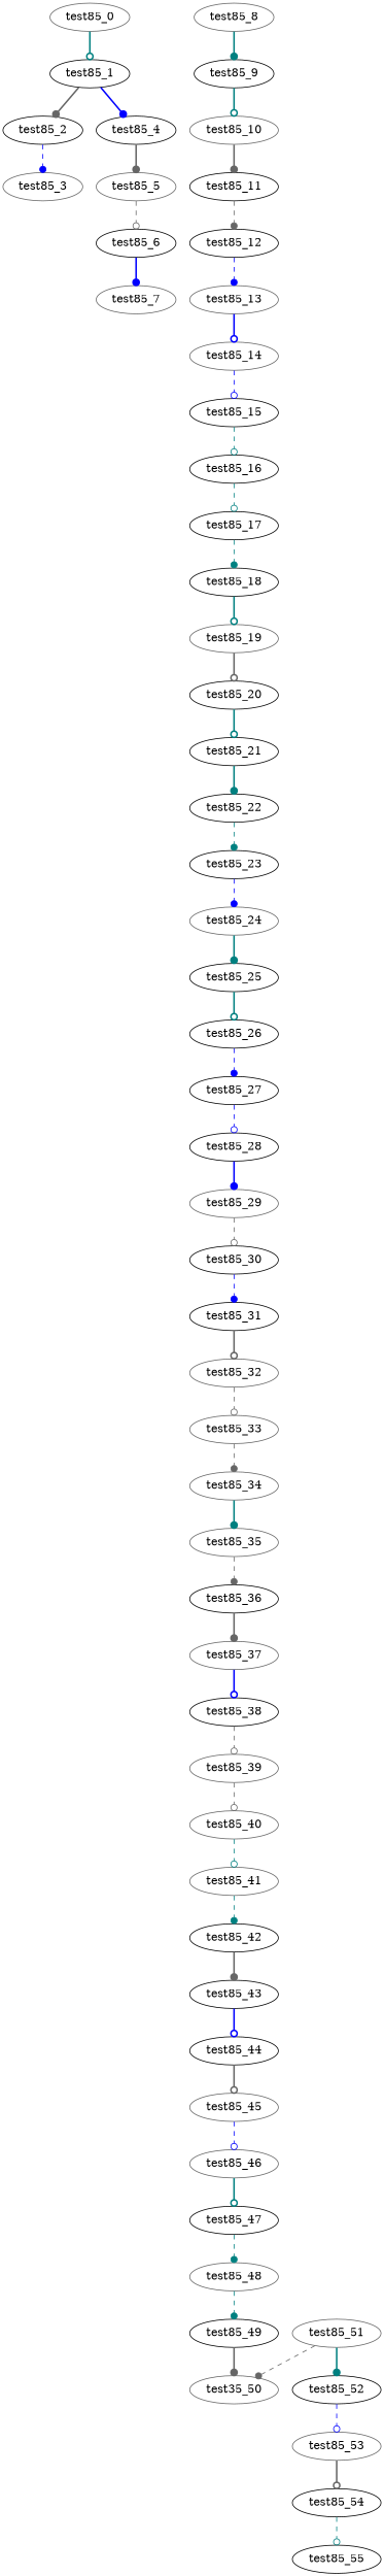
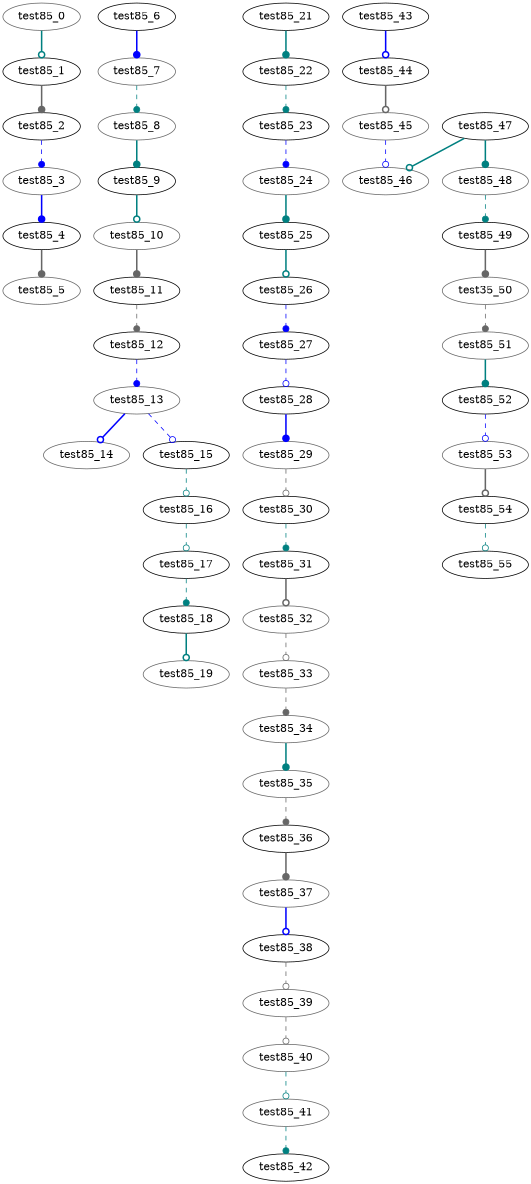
  digraph {
    node [color=black]
    edge [arrowhead=dot color=teal style=bold]
    test85_1
    test85_0 [color=gray40]
    test85_2
    test85_3 [color=gray40]
    test85_4
    test85_5 [color=gray40]
    test85_6
    test85_7 [color=gray40]
    test85_8 [color=gray40]
    test85_9
    test85_10 [color=gray40]
    test85_11
    test85_12
    test85_13 [color=gray40]
    test85_14 [color=gray40]
    test85_15
    test85_16
    test85_17
    test85_18
    test85_19 [color=gray40]
-   test85_20
    test85_21
    test85_22
    test85_23
    test85_24 [color=gray40]
    test85_25
    test85_26
    test85_27
    test85_28
    test85_29 [color=gray40]
    test85_30
    test85_31
    test85_32 [color=gray40]
    test85_33 [color=gray40]
    test85_34 [color=gray40]
    test85_35 [color=gray40]
    test85_36
    test85_37 [color=gray40]
    test85_38
    test85_39 [color=gray40]
    test85_40 [color=gray40]
    test85_41 [color=gray40]
    test85_42
    test85_43
    test85_44
    test85_45 [color=gray40]
    test85_46 [color=gray40]
    test85_47
    test85_48 [color=gray40]
    test85_49
    n51 [color=gray40 label=test35_50]
    test85_51 [color=gray40]
    test85_52
    test85_53 [color=gray40]
    test85_54
    test85_55
    test85_1 -> test85_2 [color=gray40]
    test85_0 -> test85_1 [arrowhead=odot]
    test85_2 -> test85_3 [color=blue style=dashed]
-   test85_1 -> test85_4 [color=blue]
+   test85_3 -> test85_4 [color=blue]
    test85_4 -> test85_5 [color=gray40]
-   test85_5 -> test85_6 [arrowhead=odot color=gray40 style=dashed]
    test85_6 -> test85_7 [color=blue]
+   test85_7 -> test85_8 [style=dashed]
    test85_8 -> test85_9
    test85_9 -> test85_10 [arrowhead=odot]
    test85_10 -> test85_11 [color=gray40]
    test85_11 -> test85_12 [color=gray40 style=dashed]
    test85_12 -> test85_13 [color=blue style=dashed]
    test85_13 -> test85_14 [arrowhead=odot color=blue]
-   test85_14 -> test85_15 [arrowhead=odot color=blue style=dashed]
+   test85_13 -> test85_15 [arrowhead=odot color=blue style=dashed]
    test85_15 -> test85_16 [arrowhead=odot style=dashed]
    test85_16 -> test85_17 [arrowhead=odot style=dashed]
    test85_17 -> test85_18 [style=dashed]
    test85_18 -> test85_19 [arrowhead=odot]
-   test85_19 -> test85_20 [arrowhead=odot color=gray40]
-   test85_20 -> test85_21 [arrowhead=odot]
    test85_21 -> test85_22
    test85_22 -> test85_23 [style=dashed]
    test85_23 -> test85_24 [color=blue style=dashed]
    test85_24 -> test85_25
    test85_25 -> test85_26 [arrowhead=odot]
    test85_26 -> test85_27 [color=blue style=dashed]
    test85_27 -> test85_28 [arrowhead=odot color=blue style=dashed]
    test85_28 -> test85_29 [color=blue]
    test85_29 -> test85_30 [arrowhead=odot color=gray40 style=dashed]
-   test85_30 -> test85_31 [color=blue style=dashed]
+   test85_30 -> test85_31 [style=dashed]
    test85_31 -> test85_32 [arrowhead=odot color=gray40]
    test85_32 -> test85_33 [arrowhead=odot color=gray40 style=dashed]
    test85_33 -> test85_34 [color=gray40 style=dashed]
    test85_34 -> test85_35
    test85_35 -> test85_36 [color=gray40 style=dashed]
    test85_36 -> test85_37 [color=gray40]
    test85_37 -> test85_38 [arrowhead=odot color=blue]
    test85_38 -> test85_39 [arrowhead=odot color=gray40 style=dashed]
    test85_39 -> test85_40 [arrowhead=odot color=gray40 style=dashed]
    test85_40 -> test85_41 [arrowhead=odot style=dashed]
    test85_41 -> test85_42 [style=dashed]
-   test85_42 -> test85_43 [color=gray40]
    test85_43 -> test85_44 [arrowhead=odot color=blue]
    test85_44 -> test85_45 [arrowhead=odot color=gray40]
    test85_45 -> test85_46 [arrowhead=odot color=blue style=dashed]
-   test85_46 -> test85_47 [arrowhead=odot]
-   test85_47 -> test85_48 [style=dashed]
+   test85_47 -> test85_46 [arrowhead=odot]
+   test85_47 -> test85_48
    test85_48 -> test85_49 [style=dashed]
    test85_49 -> n51 [color=gray40]
-   test85_51 -> n51 [color=gray40 style=dashed]
+   n51 -> test85_51 [color=gray40 style=dashed]
    test85_51 -> test85_52
    test85_52 -> test85_53 [arrowhead=odot color=blue style=dashed]
    test85_53 -> test85_54 [arrowhead=odot color=gray40]
    test85_54 -> test85_55 [arrowhead=odot style=dashed]
  }
